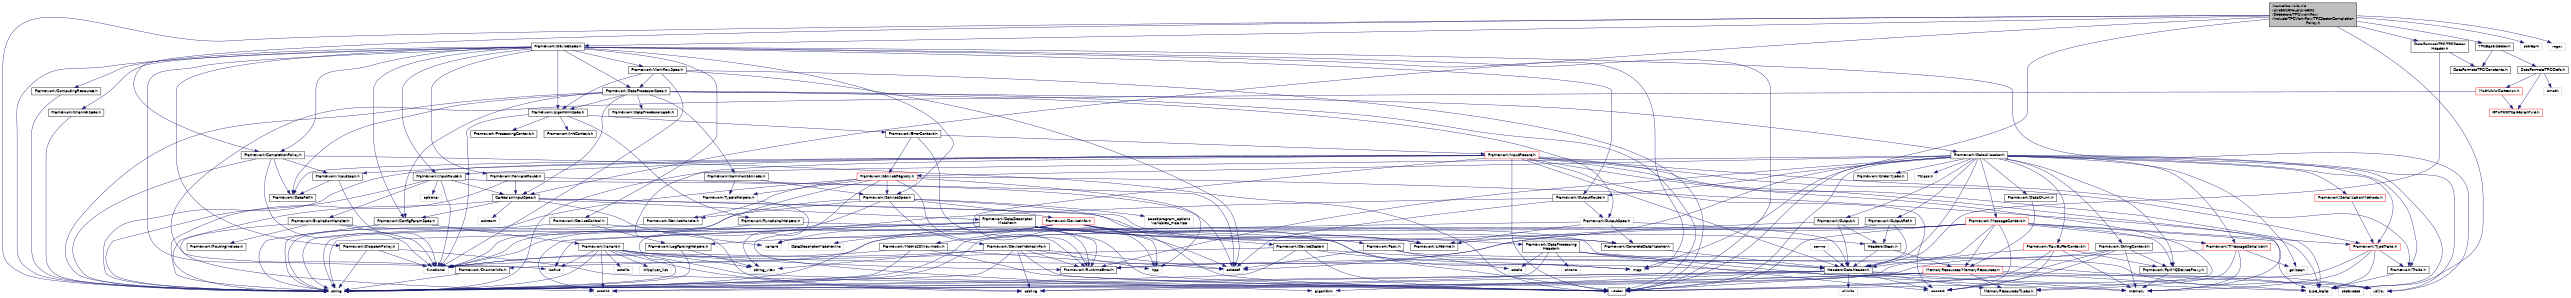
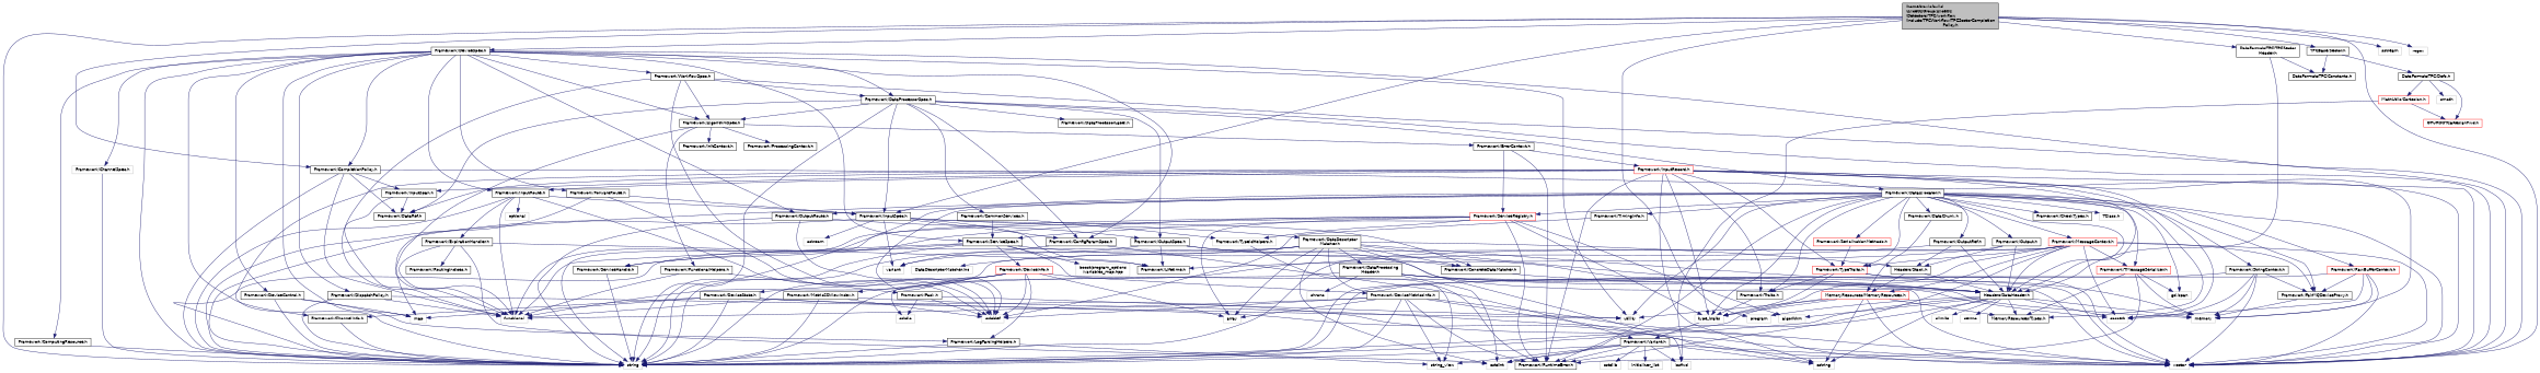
  digraph {
    node [color=black fontname=Helvetica fontsize=10 shape=record]
    edge [color=midnightblue fontname=Helvetica fontsize=10 labelfontname=Helvetica labelfontsize=10 style=solid]
    n1 [fillcolor=grey75 fontcolor=black height=0.2 label="/home/travis/build\l/AliceO2Group/AliceO2\l/Detectors/TPC/workflow\l/include/TPCWorkflow/TPCSectorCompletion\lPolicy.h" style=filled width=0.4]
    n2 [height=0.2 label="Framework/CompletionPolicy.h" width=0.4]
    n3 [color=grey75 height=0.2 label=string width=0.4]
-   n4 [height=0.2 label=vector width=0.4]
-   n5 [height=0.2 label="Cartesian/InputSpec.h" width=0.4]
-   n6 [color=grey75 height=0.2 label=stdexcept width=0.4]
+   n4 [color=grey75 height=0.2 label=vector width=0.4]
+   n5 [height=0.2 label="Framework/InputSpec.h" width=0.4]
+   n6 [color=grey75 height=0.2 label=program width=0.4]
    n7 [height=0.2 label="Framework/DeviceSpec.h" width=0.4]
    n8 [height=0.2 label="DataFormatsTPC/TPCSector\lHeader.h" width=0.4]
    n9 [height=0.2 label="TPCBase/Sector.h" width=0.4]
    n10 [color=grey75 height=0.2 label=sstream width=0.4]
    n11 [color=grey75 height=0.2 label=regex width=0.4]
    n12 [height=0.2 label="Framework/DataRef.h" width=0.4]
    n13 [height=0.2 label="Framework/InputSpan.h" width=0.4]
    n14 [color=grey75 height=0.2 label=functional width=0.4]
    n15 [height=0.2 label="Framework/Lifetime.h" width=0.4]
    n16 [height=0.2 label="Framework/ConcreteDataMatcher.h" width=0.4]
    n17 [height=0.2 label="Framework/DataDescriptor\lMatcher.h" width=0.4]
    n18 [color=grey75 height=0.2 label=variant width=0.4]
    n19 [height=0.2 label="Framework/ConfigParamSpec.h" width=0.4]
    n20 [color=grey75 height=0.2 label=ostream width=0.4]
    n21 [color=grey75 height=0.2 label=utility width=0.4]
    n22 [height=0.2 label="Framework/WorkflowSpec.h" width=0.4]
    n23 [height=0.2 label="Framework/DataProcessorSpec.h" width=0.4]
    n24 [height=0.2 label="Framework/AlgorithmSpec.h" width=0.4]
    n25 [height=0.2 label="Framework/InputRoute.h" width=0.4]
    n26 [height=0.2 label="Framework/ServiceSpec.h" width=0.4]
    n27 [height=0.2 label="Framework/ChannelInfo.h" width=0.4]
    n28 [color=grey75 height=0.2 label=map width=0.4]
    n29 [height=0.2 label="Framework/OutputRoute.h" width=0.4]
    n30 [height=0.2 label="Framework/ComputingResource.h" width=0.4]
-   n31 [height=0.2 label="Framework/ChannelSpec.h" width=0.4]
+   n31 [color=grey75 height=0.2 label="Framework/ChannelSpec.h" width=0.4]
    n32 [height=0.2 label="Framework/DeviceControl.h" width=0.4]
    n33 [height=0.2 label="Framework/ForwardRoute.h" width=0.4]
    n34 [height=0.2 label="Framework/DispatchPolicy.h" width=0.4]
    n35 [height=0.2 label="Headers/DataHeader.h" width=0.4]
    n36 [height=0.2 label="DataFormatsTPC/Constants.h" width=0.4]
    n37 [height=0.2 label="DataFormatsTPC/Defs.h" width=0.4]
    n38 [color=grey75 height=0.2 label=cstdint width=0.4]
    n39 [height=0.2 label="Framework/DataProcessing\lHeader.h" width=0.4]
    n40 [height=0.2 label="Framework/RuntimeError.h" width=0.4]
    n41 [height=0.2 label="Headers/Stack.h" width=0.4]
-   n42 [color=grey75 height=0.2 label=hpp width=0.4]
+   n42 [color=grey75 height=0.2 label=array width=0.4]
    n43 [color=grey75 height=0.2 label=iosfwd width=0.4]
    n44 [color=grey75 height=0.2 label="DataDescriptorMatcher.inc" width=0.4]
    n45 [height=0.2 label="Framework/Variant.h" width=0.4]
    n46 [color=grey75 height=0.2 label=memory width=0.4]
    n47 [color=grey75 height=0.2 label=cassert width=0.4]
    n48 [color=grey75 height=0.2 label=cstring width=0.4]
    n49 [color=grey75 height=0.2 label=algorithm width=0.4]
    n50 [color=grey75 height=0.2 label=climits width=0.4]
    n51 [height=0.2 label="MemoryResources/Types.h" width=0.4]
    n52 [color=grey75 height=0.2 label=cerrno width=0.4]
    n53 [color=grey75 height=0.2 label=cstdio width=0.4]
    n54 [color=grey75 height=0.2 label=chrono width=0.4]
    n55 [color=red height=0.2 label="MemoryResources/MemoryResources.h" width=0.4]
    n56 [color=grey75 height=0.2 label=type_traits width=0.4]
    n57 [color=grey75 height=0.2 label=cstdlib width=0.4]
    n58 [color=grey75 height=0.2 label=initializer_list width=0.4]
    n59 [color=grey75 height=0.2 label=string_view width=0.4]
    n60 [color=grey75 height=0.2 label=cstddef width=0.4]
    n61 [height=0.2 label="Framework/DataProcessorLabel.h" width=0.4]
    n62 [height=0.2 label="Framework/DataAllocator.h" width=0.4]
-   n63 [color=grey75 height=0.2 label="Framework/OutputSpec.h" width=0.4]
+   n63 [height=0.2 label="Framework/OutputSpec.h" width=0.4]
    n64 [height=0.2 label="Framework/CommonServices.h" width=0.4]
    n65 [height=0.2 label="Framework/ProcessingContext.h" width=0.4]
    n66 [height=0.2 label="Framework/ErrorContext.h" width=0.4]
    n67 [height=0.2 label="Framework/InitContext.h" width=0.4]
    n68 [height=0.2 label="Framework/FunctionalHelpers.h" width=0.4]
    n69 [height=0.2 label="Framework/ExpirationHandler.h" width=0.4]
    n70 [color=grey75 height=0.2 label=optional width=0.4]
    n71 [height=0.2 label="Framework/ServiceHandle.h" width=0.4]
    n72 [height=0.2 label="Framework/DeviceMetricsInfo.h" width=0.4]
    n73 [color=red height=0.2 label="Framework/DeviceInfo.h" width=0.4]
    n74 [color=grey75 height=0.2 label="boost/program_options\l/variables_map.hpp" width=0.4]
    n75 [height=0.2 label="Framework/LogParsingHelpers.h" width=0.4]
    n76 [color=red height=0.2 label="Framework/ServiceRegistry.h" width=0.4]
    n77 [color=red height=0.2 label="Framework/TypeTraits.h" width=0.4]
    n78 [height=0.2 label="Framework/Traits.h" width=0.4]
    n79 [color=red height=0.2 label="Framework/MessageContext.h" width=0.4]
    n80 [height=0.2 label="Framework/FairMQDeviceProxy.h" width=0.4]
    n81 [color=red height=0.2 label="Framework/TMessageSerializer.h" width=0.4]
    n82 [color=grey75 height=0.2 label="gsl/span" width=0.4]
    n83 [height=0.2 label="Framework/StringContext.h" width=0.4]
    n84 [color=red height=0.2 label="Framework/RawBufferContext.h" width=0.4]
    n85 [height=0.2 label="Framework/Output.h" width=0.4]
    n86 [height=0.2 label="Framework/OutputRef.h" width=0.4]
    n87 [height=0.2 label="Framework/DataChunk.h" width=0.4]
+   n88 [height=0.2 label="Framework/TimingInfo.h" width=0.4]
    n89 [color=red height=0.2 label="Framework/SerializationMethods.h" width=0.4]
    n90 [height=0.2 label="Framework/CheckTypes.h" width=0.4]
    n91 [color=grey75 height=0.2 label="TClass.h" width=0.4]
    n92 [color=grey75 height=0.2 label="Framework/TypeIdHelpers.h" width=0.4]
    n93 [color=red height=0.2 label="Framework/InputRecord.h" width=0.4]
    n94 [height=0.2 label="Framework/Pack.h" width=0.4]
    n95 [height=0.2 label="Framework/RoutingIndices.h" width=0.4]
    n96 [height=0.2 label="Framework/Metric2DViewIndex.h" width=0.4]
    n97 [height=0.2 label="Framework/DeviceState.h" width=0.4]
    n98 [color=grey75 height=0.2 label=cmath width=0.4]
    n99 [color=red height=0.2 label="GPUROOTCartesianFwd.h" width=0.4]
    n100 [color=red height=0.2 label="MathUtils/Cartesian.h" width=0.4]
    n1 -> n2
    n1 -> n3
    n1 -> n4
    n1 -> n5
    n1 -> n6
    n1 -> n7
    n1 -> n8
    n1 -> n9
    n1 -> n10
    n1 -> n11
    n2 -> n3
    n2 -> n4
    n2 -> n12
    n2 -> n13
    n2 -> n14
    n5 -> n3
    n5 -> n15
    n5 -> n16
    n5 -> n17
    n5 -> n18
    n5 -> n19
    n5 -> n20
    n7 -> n2
    n7 -> n3
    n7 -> n4
    n7 -> n19
    n7 -> n21
    n7 -> n22
    n7 -> n23
    n7 -> n24
    n7 -> n25
    n7 -> n26
    n7 -> n27
    n7 -> n28
    n7 -> n29
    n7 -> n30
    n7 -> n31
    n7 -> n32
    n7 -> n33
    n7 -> n34
    n8 -> n35
    n8 -> n36
    n9 -> n36
    n9 -> n37
    n13 -> n12
    n13 -> n14
    n16 -> n35
    n17 -> n3
    n17 -> n4
    n17 -> n16
    n17 -> n18
    n17 -> n35
    n17 -> n38
    n17 -> n39
    n17 -> n40
    n17 -> n41
    n17 -> n42
    n17 -> n43
    n17 -> n44
    n19 -> n3
    n19 -> n45
    n22 -> n4
    n22 -> n14
    n22 -> n23
    n22 -> n24
    n22 -> n60
    n23 -> n3
    n23 -> n4
    n23 -> n5
    n23 -> n12
    n23 -> n19
    n23 -> n24
    n23 -> n61
    n23 -> n62
    n23 -> n63
    n23 -> n64
    n24 -> n14
    n24 -> n65
    n24 -> n66
    n24 -> n67
    n24 -> n68
    n25 -> n3
    n25 -> n5
    n25 -> n14
    n25 -> n60
    n25 -> n69
    n25 -> n70
    n26 -> n3
    n26 -> n4
    n26 -> n14
    n26 -> n71
    n26 -> n72
    n26 -> n73
    n26 -> n74
    n27 -> n3
    n29 -> n3
    n29 -> n60
    n29 -> n63
    n30 -> n3
    n31 -> n3
    n32 -> n3
    n32 -> n28
    n32 -> n75
    n33 -> n3
    n33 -> n5
    n33 -> n60
    n34 -> n3
    n34 -> n4
    n34 -> n14
    n35 -> n3
    n35 -> n6
    n35 -> n38
    n35 -> n46
    n35 -> n47
    n35 -> n48
    n35 -> n49
    n35 -> n50
    n35 -> n51
-   n52 -> n35
+   n35 -> n52
    n37 -> n98
    n37 -> n99
    n37 -> n100
    n39 -> n35
    n39 -> n38
    n39 -> n46
    n39 -> n47
    n39 -> n53
    n39 -> n54
    n41 -> n35
    n41 -> n55
    n45 -> n3
    n45 -> n4
    n45 -> n38
    n45 -> n40
    n45 -> n43
    n45 -> n48
-   n45 -> n56
+   n56 -> n45
    n45 -> n57
    n45 -> n58
    n45 -> n59
    n55 -> n3
    n55 -> n4
    n55 -> n21
    n55 -> n48
    n55 -> n51
    n55 -> n56
    n62 -> n3
    n62 -> n4
    n62 -> n21
    n62 -> n28
    n62 -> n29
    n62 -> n35
    n62 -> n40
    n62 -> n56
    n62 -> n60
    n62 -> n76
    n62 -> n77
    n62 -> n78
    n62 -> n79
    n62 -> n80
    n62 -> n81
    n62 -> n82
    n62 -> n83
    n62 -> n84
    n62 -> n85
    n62 -> n86
    n62 -> n87
+   n62 -> n88
    n62 -> n89
    n62 -> n90
    n62 -> n91
    n63 -> n15
    n63 -> n16
    n63 -> n18
    n63 -> n35
    n64 -> n26
    n64 -> n92
    n66 -> n40
    n66 -> n76
    n66 -> n93
    n68 -> n14
    n68 -> n94
    n69 -> n14
    n69 -> n15
    n69 -> n38
    n69 -> n95
    n71 -> n3
    n72 -> n3
    n72 -> n4
    n72 -> n14
    n72 -> n40
    n72 -> n42
    n72 -> n48
    n72 -> n59
    n72 -> n60
    n73 -> n3
    n73 -> n4
    n73 -> n42
    n73 -> n60
    n73 -> n75
    n73 -> n96
    n73 -> n97
    n75 -> n3
    n75 -> n59
    n76 -> n3
    n76 -> n14
    n76 -> n26
    n76 -> n40
    n76 -> n42
    n76 -> n49
    n76 -> n56
    n76 -> n71
    n76 -> n92
    n77 -> n4
    n77 -> n46
    n77 -> n56
    n77 -> n78
    n78 -> n56
    n79 -> n3
    n79 -> n4
    n79 -> n14
    n79 -> n35
    n79 -> n40
    n79 -> n47
    n79 -> n55
    n79 -> n56
    n79 -> n77
    n79 -> n80
    n79 -> n81
    n80 -> n46
    n81 -> n40
    n81 -> n46
    n81 -> n51
    n81 -> n82
    n83 -> n3
    n83 -> n4
    n83 -> n46
    n83 -> n47
    n83 -> n80
    n84 -> n3
    n84 -> n4
    n84 -> n46
    n84 -> n47
    n84 -> n80
    n85 -> n15
    n85 -> n35
    n85 -> n41
    n86 -> n3
    n86 -> n35
    n86 -> n41
    n87 -> n55
+   n88 -> n60
    n89 -> n77
    n92 -> n59
    n93 -> n3
    n93 -> n4
    n93 -> n12
    n93 -> n13
    n93 -> n25
    n93 -> n35
    n93 -> n40
    n93 -> n46
    n93 -> n47
    n93 -> n48
    n93 -> n51
    n93 -> n56
    n93 -> n77
    n93 -> n78
    n94 -> n21
    n94 -> n53
    n94 -> n60
    n96 -> n3
    n96 -> n4
    n96 -> n14
    n96 -> n60
    n97 -> n3
    n97 -> n4
    n97 -> n21
    n97 -> n27
    n97 -> n28
    n100 -> n43
    n100 -> n99
  }
